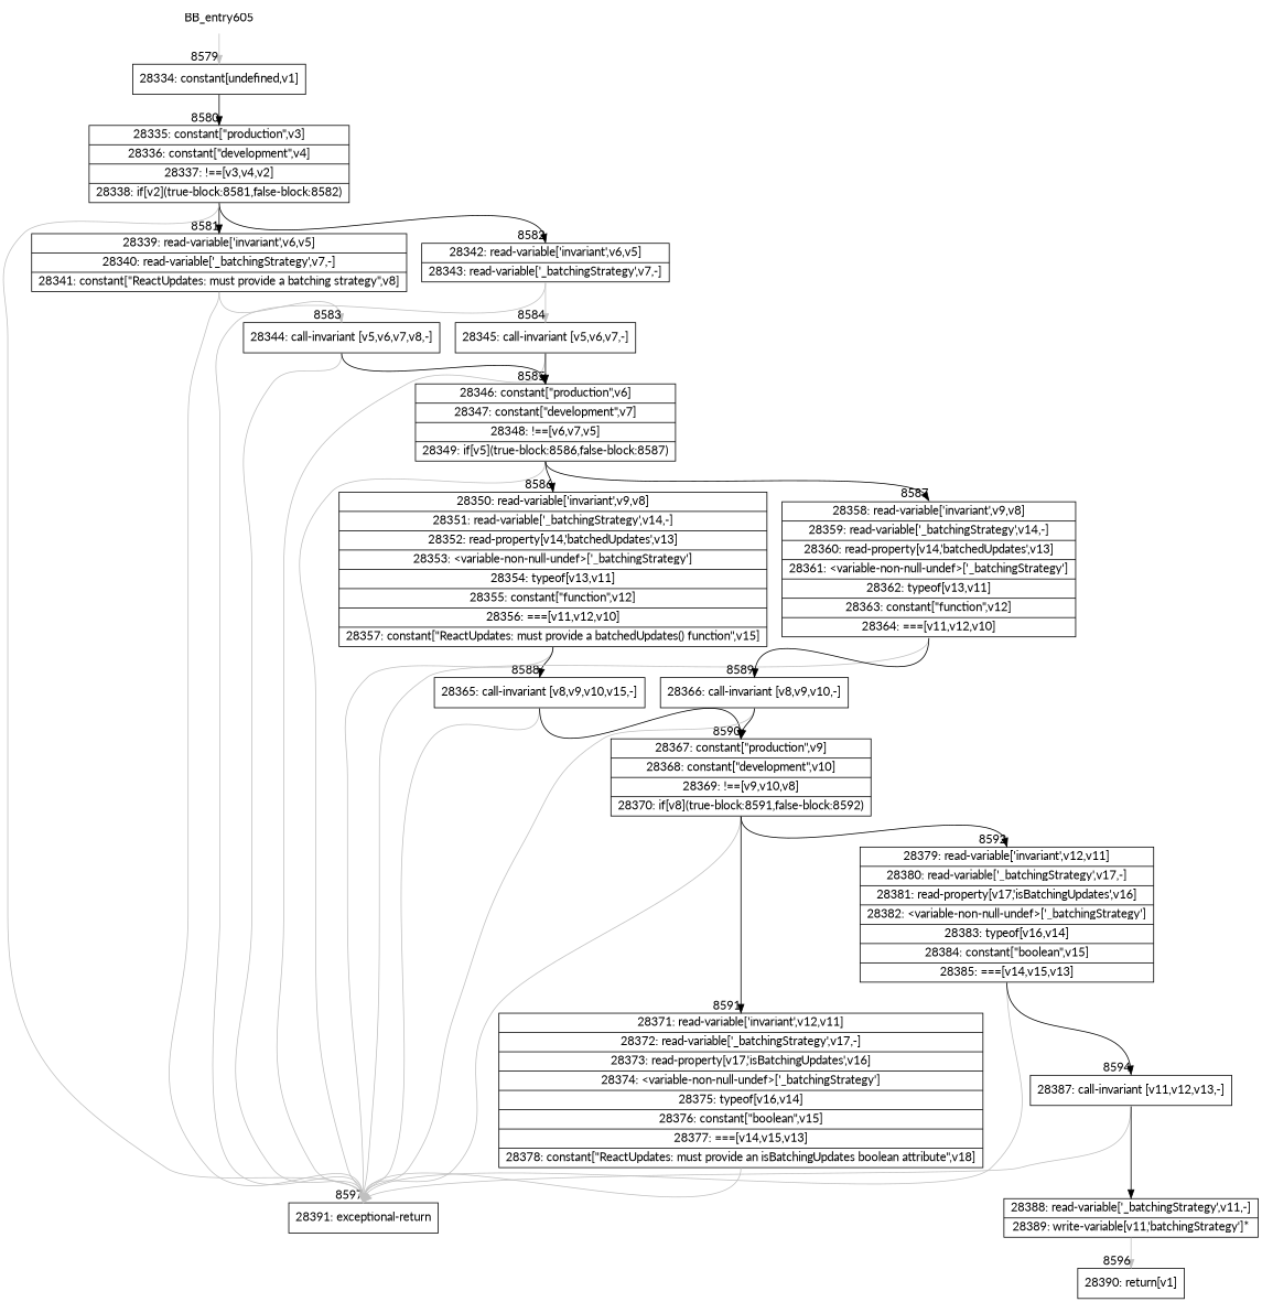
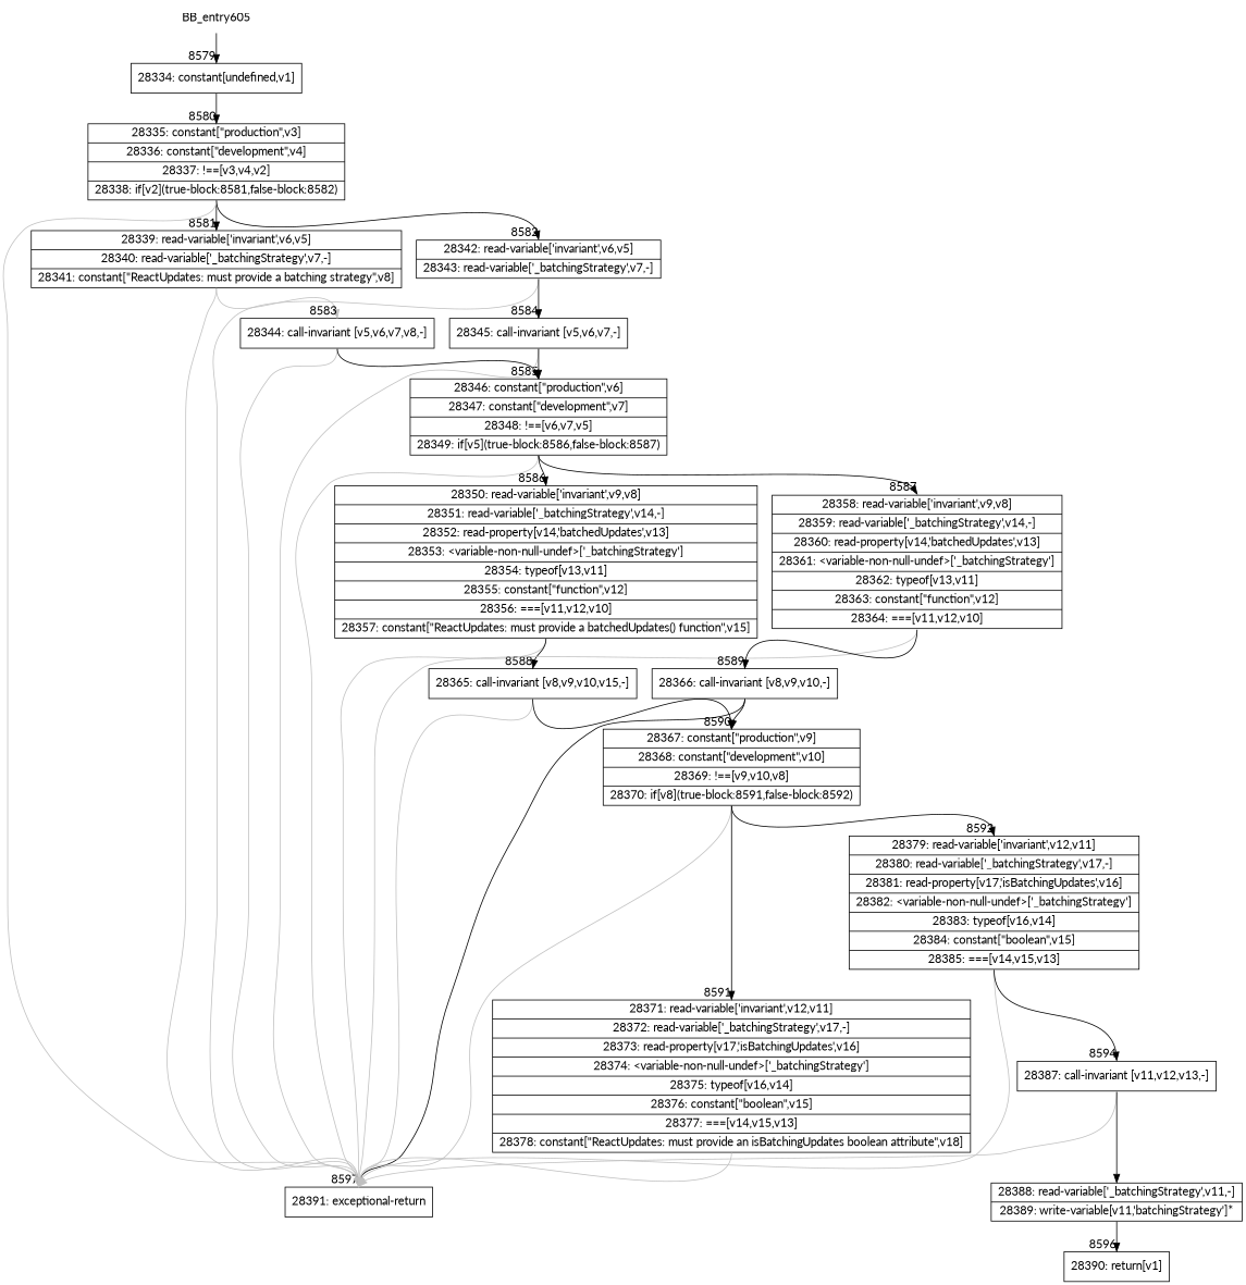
  digraph {
    fontname=Lato
    rankdir=TD
    node [fontname=Lato shape=record]
    edge [fontname=Lato headport=n tailport=s]
    n1 [label=BB_entry605 shape=none]
    n2 [label="{28334: constant[undefined,v1]}"]
    n3 [label="{28335: constant[\"production\",v3]|28336: constant[\"development\",v4]|28337: !==[v3,v4,v2]|28338: if[v2](true-block:8581,false-block:8582)}"]
    n4 [label="{28339: read-variable['invariant',v6,v5]|28340: read-variable['_batchingStrategy',v7,-]|28341: constant[\"ReactUpdates: must provide a batching strategy\",v8]}"]
    n5 [label="{28342: read-variable['invariant',v6,v5]|28343: read-variable['_batchingStrategy',v7,-]}"]
    n6 [label="{28391: exceptional-return}"]
    n7 [label="{28344: call-invariant [v5,v6,v7,v8,-]}"]
    n8 [label="{28345: call-invariant [v5,v6,v7,-]}"]
    n9 [label="{28346: constant[\"production\",v6]|28347: constant[\"development\",v7]|28348: !==[v6,v7,v5]|28349: if[v5](true-block:8586,false-block:8587)}"]
    n10 [label="{28350: read-variable['invariant',v9,v8]|28351: read-variable['_batchingStrategy',v14,-]|28352: read-property[v14,'batchedUpdates',v13]|28353: \<variable-non-null-undef\>['_batchingStrategy']|28354: typeof[v13,v11]|28355: constant[\"function\",v12]|28356: ===[v11,v12,v10]|28357: constant[\"ReactUpdates: must provide a batchedUpdates() function\",v15]}"]
    n11 [label="{28358: read-variable['invariant',v9,v8]|28359: read-variable['_batchingStrategy',v14,-]|28360: read-property[v14,'batchedUpdates',v13]|28361: \<variable-non-null-undef\>['_batchingStrategy']|28362: typeof[v13,v11]|28363: constant[\"function\",v12]|28364: ===[v11,v12,v10]}"]
    n12 [label="{28365: call-invariant [v8,v9,v10,v15,-]}"]
    n13 [label="{28366: call-invariant [v8,v9,v10,-]}"]
    n14 [label="{28367: constant[\"production\",v9]|28368: constant[\"development\",v10]|28369: !==[v9,v10,v8]|28370: if[v8](true-block:8591,false-block:8592)}"]
    n15 [label="{28371: read-variable['invariant',v12,v11]|28372: read-variable['_batchingStrategy',v17,-]|28373: read-property[v17,'isBatchingUpdates',v16]|28374: \<variable-non-null-undef\>['_batchingStrategy']|28375: typeof[v16,v14]|28376: constant[\"boolean\",v15]|28377: ===[v14,v15,v13]|28378: constant[\"ReactUpdates: must provide an isBatchingUpdates boolean attribute\",v18]}"]
    n16 [label="{28379: read-variable['invariant',v12,v11]|28380: read-variable['_batchingStrategy',v17,-]|28381: read-property[v17,'isBatchingUpdates',v16]|28382: \<variable-non-null-undef\>['_batchingStrategy']|28383: typeof[v16,v14]|28384: constant[\"boolean\",v15]|28385: ===[v14,v15,v13]}"]
    n17 [label="{28387: call-invariant [v11,v12,v13,-]}"]
    n18 [label="{28388: read-variable['_batchingStrategy',v11,-]|28389: write-variable[v11,'batchingStrategy']*}"]
    n19 [label="{28390: return[v1]}"]
-   n1 -> n2 [headlabel="    8579" color=gray]
+   n1 -> n2 [headlabel="    8579"]
    n2 -> n3 [headlabel="      8580"]
    n3 -> n4 [headlabel="      8581"]
    n3 -> n5 [headlabel="      8582"]
    n3 -> n6 [color=gray headlabel="      8597"]
    n4 -> n6 [color=gray]
    n4 -> n7 [color=gray headlabel="      8583"]
    n5 -> n6 [color=gray]
-   n5 -> n8 [headlabel="      8584" color=gray]
+   n5 -> n8 [headlabel="      8584"]
    n7 -> n6 [color=gray]
    n7 -> n9 [headlabel="      8585"]
    n8 -> n6 [color=gray]
    n8 -> n9
    n9 -> n6 [color=gray]
    n9 -> n10 [headlabel="      8586"]
    n9 -> n11 [headlabel="      8587"]
    n10 -> n6 [color=gray]
    n10 -> n12 [headlabel="      8588"]
    n11 -> n6 [color=gray]
    n11 -> n13 [headlabel="      8589"]
    n12 -> n6 [color=gray]
    n12 -> n14 [headlabel="      8590"]
-   n13 -> n6 [color=gray]
+   n13 -> n6 [color=black]
    n13 -> n14
    n14 -> n6 [color=gray]
    n14 -> n15 [headlabel="      8591"]
    n14 -> n16 [headlabel="      8592"]
    n15 -> n6 [color=gray]
    n16 -> n6 [color=gray]
    n16 -> n17 [headlabel="      8594"]
    n17 -> n6 [color=gray]
    n17 -> n18
-   n18 -> n19 [headlabel="      8596" color=gray]
+   n18 -> n19 [headlabel="      8596"]
  }
